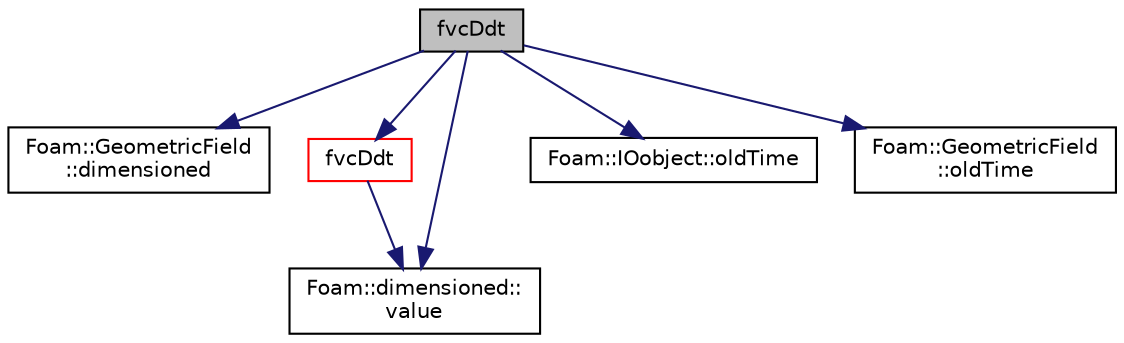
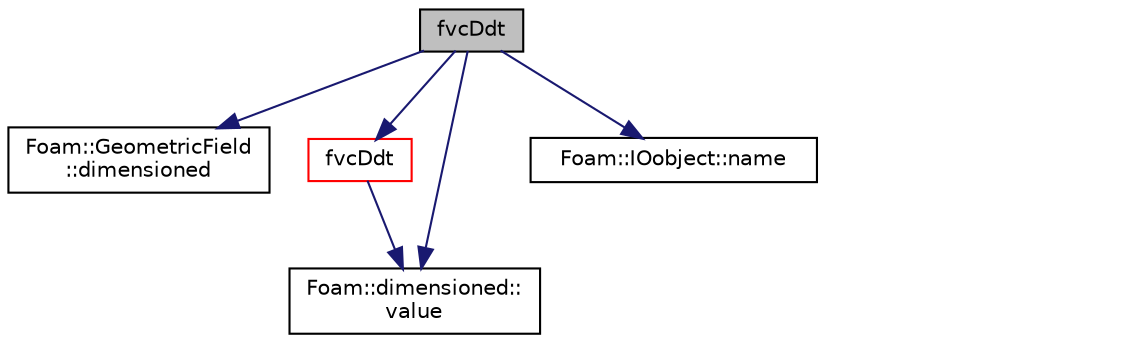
  digraph {
    rankdir=TB
    node [color=black fontname=Helvetica fontsize=10 shape=record]
    edge [color=midnightblue fontname=Helvetica fontsize=10 labelfontname=Helvetica labelfontsize=10 style=solid]
    n1 [fillcolor=grey75 fontcolor=black height=0.2 label=fvcDdt style=filled width=0.4]
    n2 [height=0.2 label="Foam::GeometricField\l::dimensioned" width=0.4]
    n3 [color=red height=0.2 label=fvcDdt width=0.4]
    n4 [height=0.2 label="Foam::dimensioned::\lvalue" width=0.4]
-   n5 [height=0.2 label="Foam::IOobject::oldTime" width=0.4]
-   n6 [height=0.2 label="Foam::GeometricField\l::oldTime" width=0.4]
+   n5 [height=0.2 label="Foam::IOobject::name" width=0.4]
    n1 -> n2
    n1 -> n3
    n1 -> n4
    n1 -> n5
-   n1 -> n6
    n3 -> n4
  }
